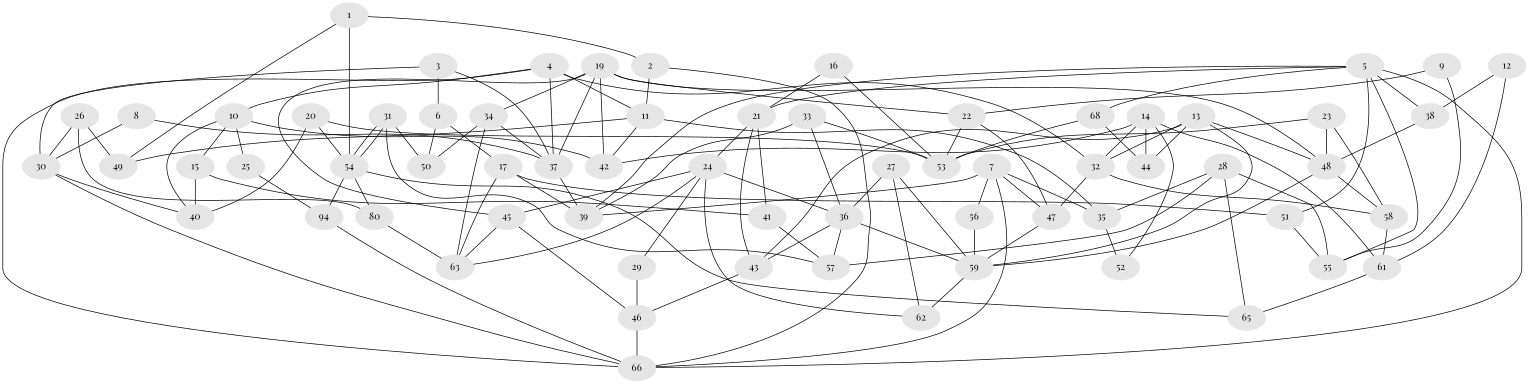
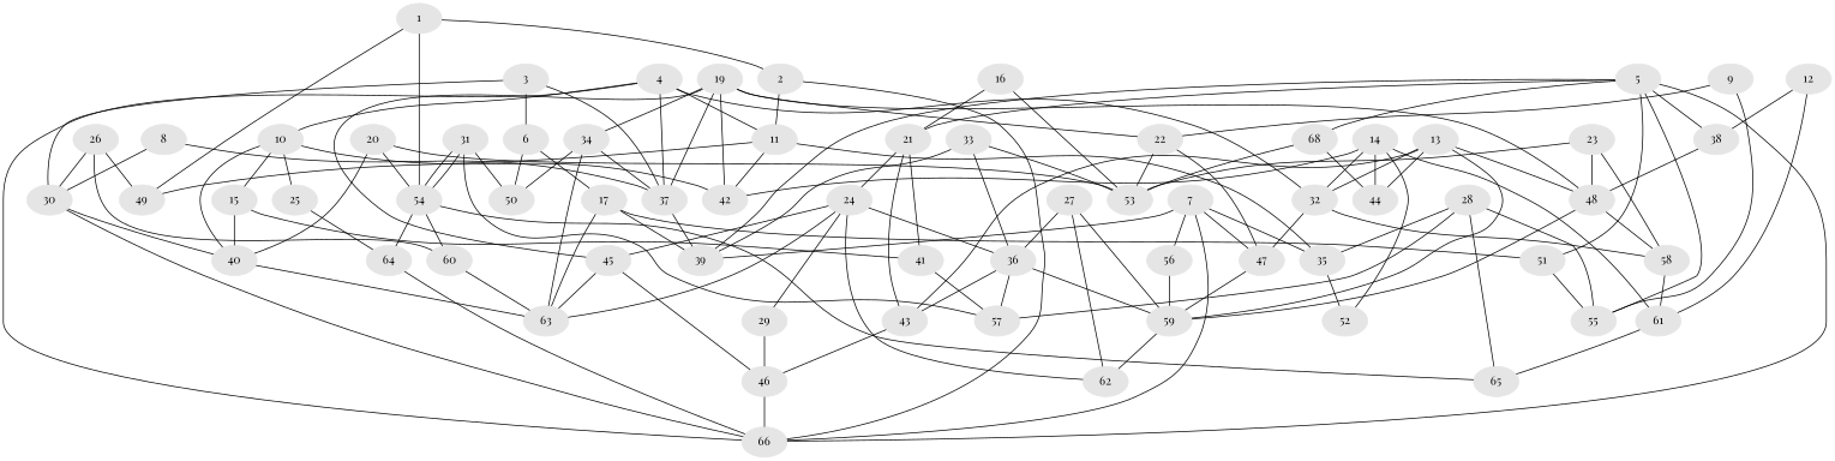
  graph {
    fontname="Playfair Display"
    node [color=gray90 fontname="Playfair Display" style=filled]
    edge [fontname="Playfair Display"]
    1
    2
    49
    54
    11
    66
-   64 [label=94]
-   60 [label=80]
+   64
+   60
    65
    35
    42
    3
    6
    30
    37
    17
    50
    40
    39
    4
    10
    32
    15
    25
    47
    58
    5
    n28 [label=68]
    21
    38
    51
    55
    44
    53
    43
    41
    24
    48
    63
    7
    56
    52
    59
    8
    9
    22
    12
    61
    13
    46
    62
    14
    57
    16
    19
    34
    45
    20
    29
    36
    23
    26
    27
    28
    31
    33
    1 -- 2
    1 -- 49
    1 -- 54
    2 -- 11
    2 -- 66
    54 -- 64
    54 -- 60
    54 -- 65
    11 -- 49
    11 -- 35
    11 -- 42
    64 -- 66
    60 -- 63
    35 -- 52
    3 -- 6
    3 -- 30
    3 -- 37
    6 -- 17
    6 -- 50
    30 -- 66
    30 -- 40
    37 -- 39
    17 -- 39
    17 -- 51
    17 -- 63
+   40 -- 63
    4 -- 11
    4 -- 66
    4 -- 37
    4 -- 10
    4 -- 32
    10 -- 42
    10 -- 40
    10 -- 15
    10 -- 25
    32 -- 47
    32 -- 58
    15 -- 40
    15 -- 41
    25 -- 64
    47 -- 59
    58 -- 61
    5 -- 66
    5 -- 39
    5 -- n28
    5 -- 21
    5 -- 38
    5 -- 51
    5 -- 55
    n28 -- 44
    n28 -- 53
    21 -- 43
    21 -- 41
    21 -- 24
    38 -- 48
    51 -- 55
    43 -- 46
    41 -- 57
    24 -- 63
    24 -- 62
    24 -- 45
    24 -- 29
    24 -- 36
    48 -- 58
    48 -- 59
    7 -- 66
    7 -- 35
    7 -- 39
    7 -- 47
    7 -- 56
    56 -- 59
    59 -- 62
    8 -- 30
    8 -- 37
    9 -- 55
    9 -- 22
    22 -- 47
    22 -- 53
    12 -- 38
    12 -- 61
    61 -- 65
    13 -- 32
    13 -- 44
    13 -- 43
    13 -- 48
    13 -- 59
    46 -- 66
    14 -- 42
    14 -- 32
    14 -- 44
    14 -- 52
    14 -- 61
    16 -- 21
    16 -- 53
    19 -- 42
    19 -- 37
    19 -- 48
    19 -- 22
    19 -- 34
    19 -- 45
    34 -- 37
    34 -- 50
    34 -- 63
    45 -- 63
    45 -- 46
    20 -- 54
    20 -- 40
    20 -- 53
    29 -- 46
    36 -- 43
    36 -- 59
    36 -- 57
    23 -- 58
    23 -- 53
    23 -- 48
    26 -- 49
    26 -- 60
    26 -- 30
    27 -- 59
    27 -- 62
    27 -- 36
    28 -- 65
    28 -- 35
    28 -- 55
    28 -- 57
    31 -- 54
    31 -- 54
    31 -- 50
    31 -- 57
    33 -- 39
    33 -- 53
    33 -- 36
  }
